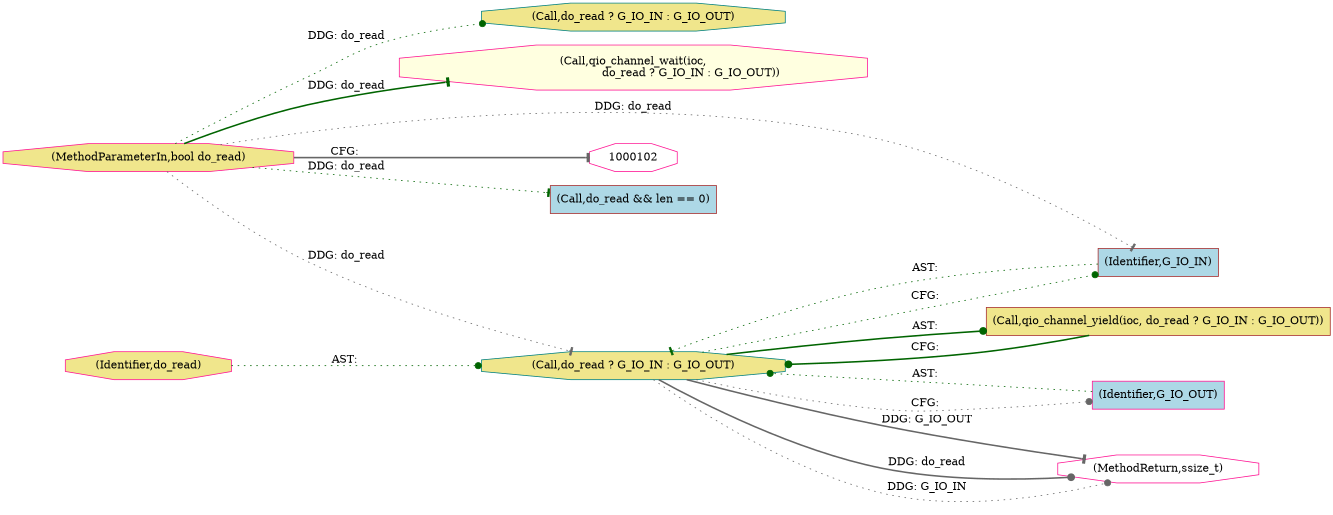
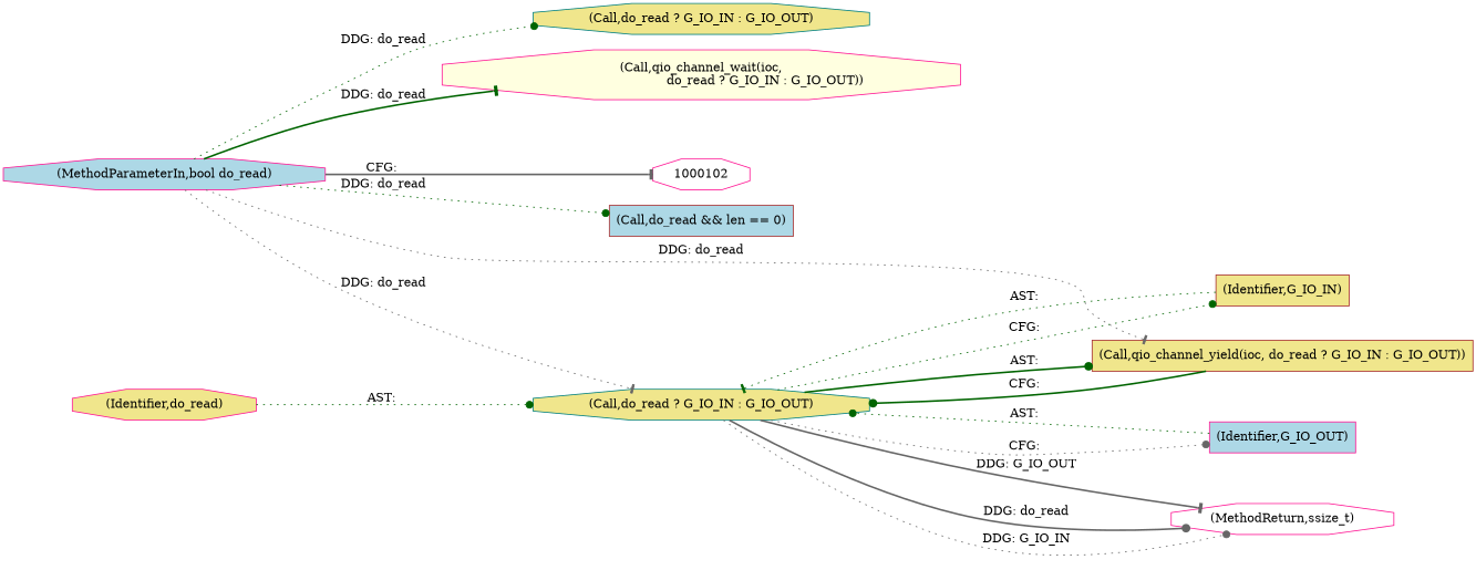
  digraph {
    rankdir=LR
    node [color=deeppink fillcolor=khaki shape=octagon style=filled]
    edge [arrowhead=dot color=darkgreen style=dotted]
    n1 [color=teal label="(Call,do_read ? G_IO_IN : G_IO_OUT)"]
    n2 [fillcolor=white label="(MethodReturn,ssize_t)"]
    n3 [color=brown label="(Call,qio_channel_yield(ioc, do_read ? G_IO_IN : G_IO_OUT))" shape=box]
    n4 [fillcolor=lightblue label="(Identifier,G_IO_OUT)" shape=box]
-   n5 [color=brown fillcolor=lightblue label="(Identifier,G_IO_IN)" shape=box]
-   n6 [label="(MethodParameterIn,bool do_read)"]
+   n5 [color=brown label="(Identifier,G_IO_IN)" shape=box]
+   n6 [fillcolor=lightblue label="(MethodParameterIn,bool do_read)"]
    n7 [color=brown fillcolor=lightblue label="(Call,do_read && len == 0)" shape=box]
    n8 [color=teal label="(Call,do_read ? G_IO_IN : G_IO_OUT)"]
    n9 [fillcolor=lightyellow label="(Call,qio_channel_wait(ioc,\n                                 do_read ? G_IO_IN : G_IO_OUT))"]
    1000102 [fillcolor=white]
    n11 [label="(Identifier,do_read)"]
    n1 -> n2 [color=gray40 label="DDG: do_read" style=bold]
    n1 -> n2 [color=gray40 label="DDG: G_IO_IN"]
    n1 -> n2 [arrowhead=tee color=gray40 label="DDG: G_IO_OUT" style=bold]
    n1 -> n3 [label="AST: " style=bold]
    n1 -> n4 [color=gray40 label="CFG: "]
    n1 -> n5 [label="CFG: "]
    n3 -> n1 [label="CFG: " style=bold]
    n4 -> n1 [label="AST: "]
    n5 -> n1 [arrowhead=tee label="AST: "]
    n6 -> n1 [arrowhead=tee color=gray40 label="DDG: do_read"]
-   n6 -> n5 [arrowhead=tee color=gray40 label="DDG: do_read"]
-   n6 -> n7 [arrowhead=tee label="DDG: do_read"]
+   n6 -> n3 [arrowhead=tee color=gray40 label="DDG: do_read"]
+   n6 -> n7 [label="DDG: do_read"]
    n6 -> n8 [label="DDG: do_read"]
    n6 -> n9 [arrowhead=tee label="DDG: do_read" style=bold]
    n6 -> 1000102 [arrowhead=tee color=gray40 label="CFG: " style=bold]
    n11 -> n1 [label="AST: "]
  }
